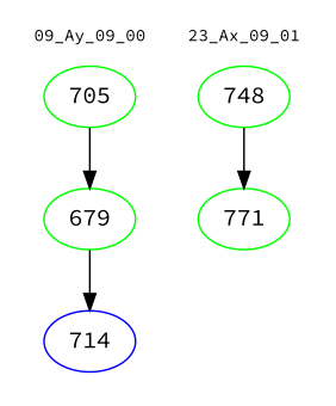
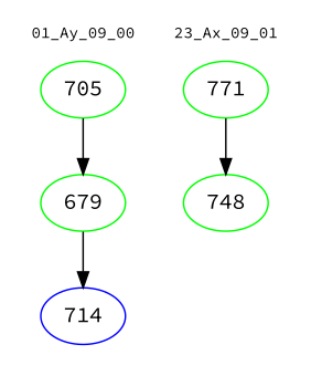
  digraph {
    fontname="Source Code Pro"
    node [color=green fontname="Source Code Pro"]
    edge [color=black fontname="Source Code Pro"]
    n1 [label=705]
    n2 [label=679]
    n3 [color=blue label=714]
    n4 [label=771]
    n5 [label=748]
    subgraph cluster_1 {
      color=white
      fontsize=10
-     label="09_Ay_09_00"
+     label="01_Ay_09_00"
      n1
      n2
      n3
    }
    subgraph cluster_2 {
      color=white
      fontsize=10
      label="23_Ax_09_01"
      n4
      n5
    }
    n1 -> n2
    n2 -> n3
-   n5 -> n4
+   n4 -> n5
  }
